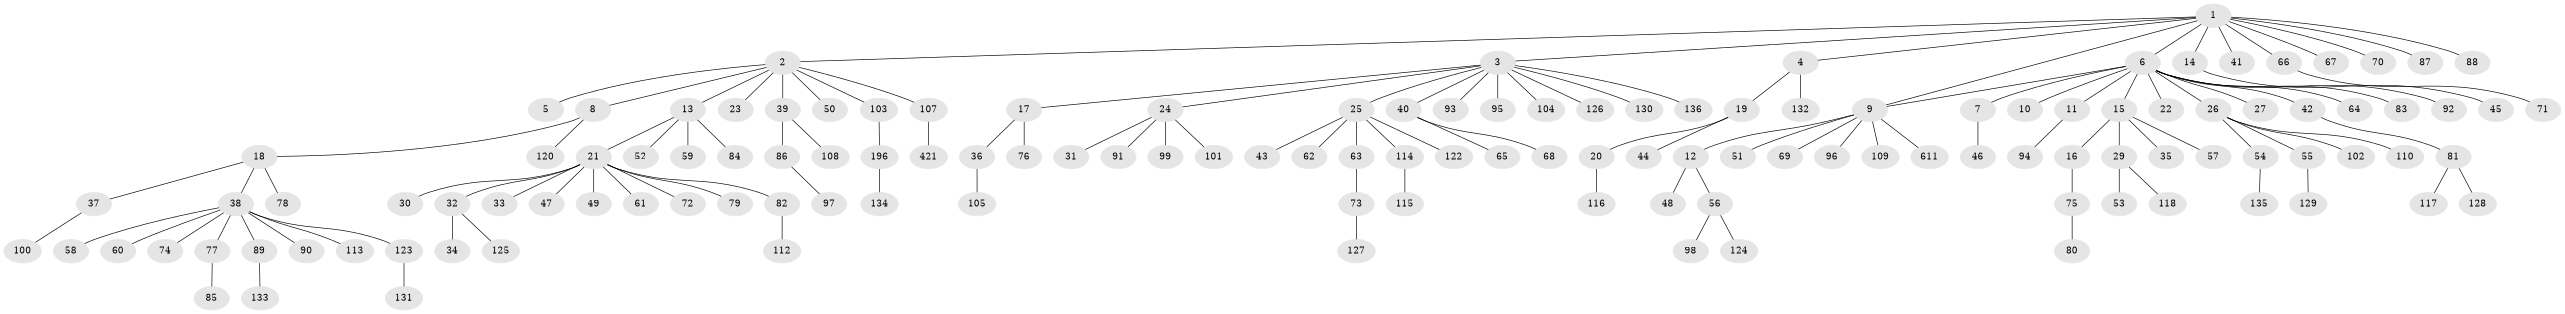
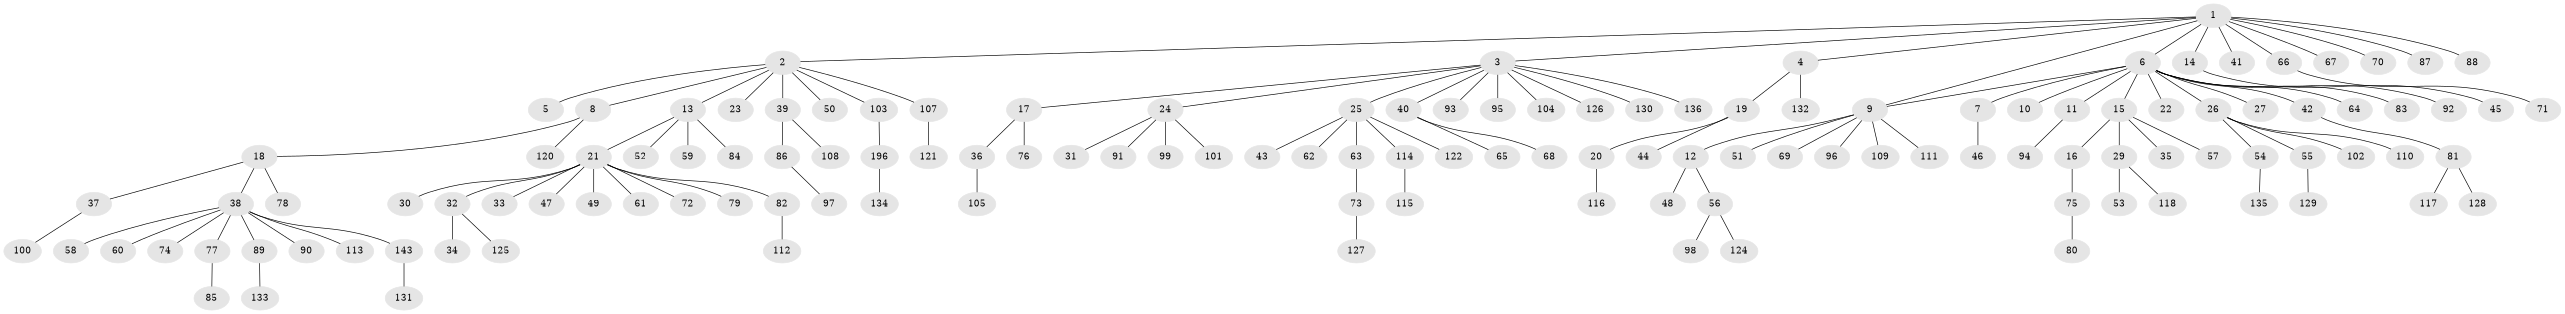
  graph {
    fontname="DejaVu Serif"
    node [color=gray90 fontname="DejaVu Serif" style=filled]
    edge [fontname="DejaVu Serif"]
    1
    2
    3
    4
    6
    9
    14
    41
    66
    67
    70
    87
    88
    5
    8
    13
    23
    39
    50
    103
    107
    17
    24
    25
    40
    93
    95
    104
    126
    130
    136
    19
    132
    7
    10
    11
    15
    22
    26
    27
    42
    64
    83
    92
    12
    51
    69
    96
    109
-   111 [label=611]
+   111
    45
    71
    18
    120
    21
    52
    59
    84
    86
    108
    n61 [label=196]
-   121 [label=421]
+   121
    36
    76
    31
    91
    99
    101
    43
    62
    63
    114
    122
    65
    68
    20
    44
    46
    94
    16
    29
    35
    57
    54
    55
    102
    110
    81
    37
    38
    78
    48
    56
    98
    124
    30
    32
    33
    47
    49
    61
    72
    79
    82
    75
    53
    118
    80
    105
    100
    58
    60
    74
    77
    89
    90
    113
-   123
+   123 [label=143]
    116
    34
    125
    112
    73
    115
    135
    129
    85
    133
    131
    97
    117
    128
    127
    134
    1 -- 2
    1 -- 3
    1 -- 4
    1 -- 6
    1 -- 9
    1 -- 14
    1 -- 41
    1 -- 66
    1 -- 67
    1 -- 70
    1 -- 87
    1 -- 88
    2 -- 5
    2 -- 8
    2 -- 13
    2 -- 23
    2 -- 39
    2 -- 50
    2 -- 103
    2 -- 107
    3 -- 17
    3 -- 24
    3 -- 25
    3 -- 40
    3 -- 93
    3 -- 95
    3 -- 104
    3 -- 126
    3 -- 130
    3 -- 136
    4 -- 19
    4 -- 132
    6 -- 9
    6 -- 7
    6 -- 10
    6 -- 11
    6 -- 15
    6 -- 22
    6 -- 26
    6 -- 27
    6 -- 42
    6 -- 64
    6 -- 83
    6 -- 92
    9 -- 12
    9 -- 51
    9 -- 69
    9 -- 96
    9 -- 109
    9 -- 111
    14 -- 45
    66 -- 71
    8 -- 18
    8 -- 120
    13 -- 21
    13 -- 52
    13 -- 59
    13 -- 84
    39 -- 86
    39 -- 108
    103 -- n61
    107 -- 121
    17 -- 36
    17 -- 76
    24 -- 31
    24 -- 91
    24 -- 99
    24 -- 101
    25 -- 43
    25 -- 62
    25 -- 63
    25 -- 114
    25 -- 122
    40 -- 65
    40 -- 68
    19 -- 20
    19 -- 44
    7 -- 46
    11 -- 94
    15 -- 16
    15 -- 29
    15 -- 35
    15 -- 57
    26 -- 54
    26 -- 55
    26 -- 102
    26 -- 110
    42 -- 81
    12 -- 48
    12 -- 56
    18 -- 37
    18 -- 38
    18 -- 78
    21 -- 30
    21 -- 32
    21 -- 33
    21 -- 47
    21 -- 49
    21 -- 61
    21 -- 72
    21 -- 79
    21 -- 82
    86 -- 97
    n61 -- 134
    36 -- 105
    63 -- 73
    114 -- 115
    20 -- 116
    16 -- 75
    29 -- 53
    29 -- 118
    54 -- 135
    55 -- 129
    81 -- 117
    81 -- 128
    37 -- 100
    38 -- 58
    38 -- 60
    38 -- 74
    38 -- 77
    38 -- 89
    38 -- 90
    38 -- 113
    38 -- 123
    56 -- 98
    56 -- 124
    32 -- 34
    32 -- 125
    82 -- 112
    75 -- 80
    77 -- 85
    89 -- 133
    123 -- 131
    73 -- 127
  }
